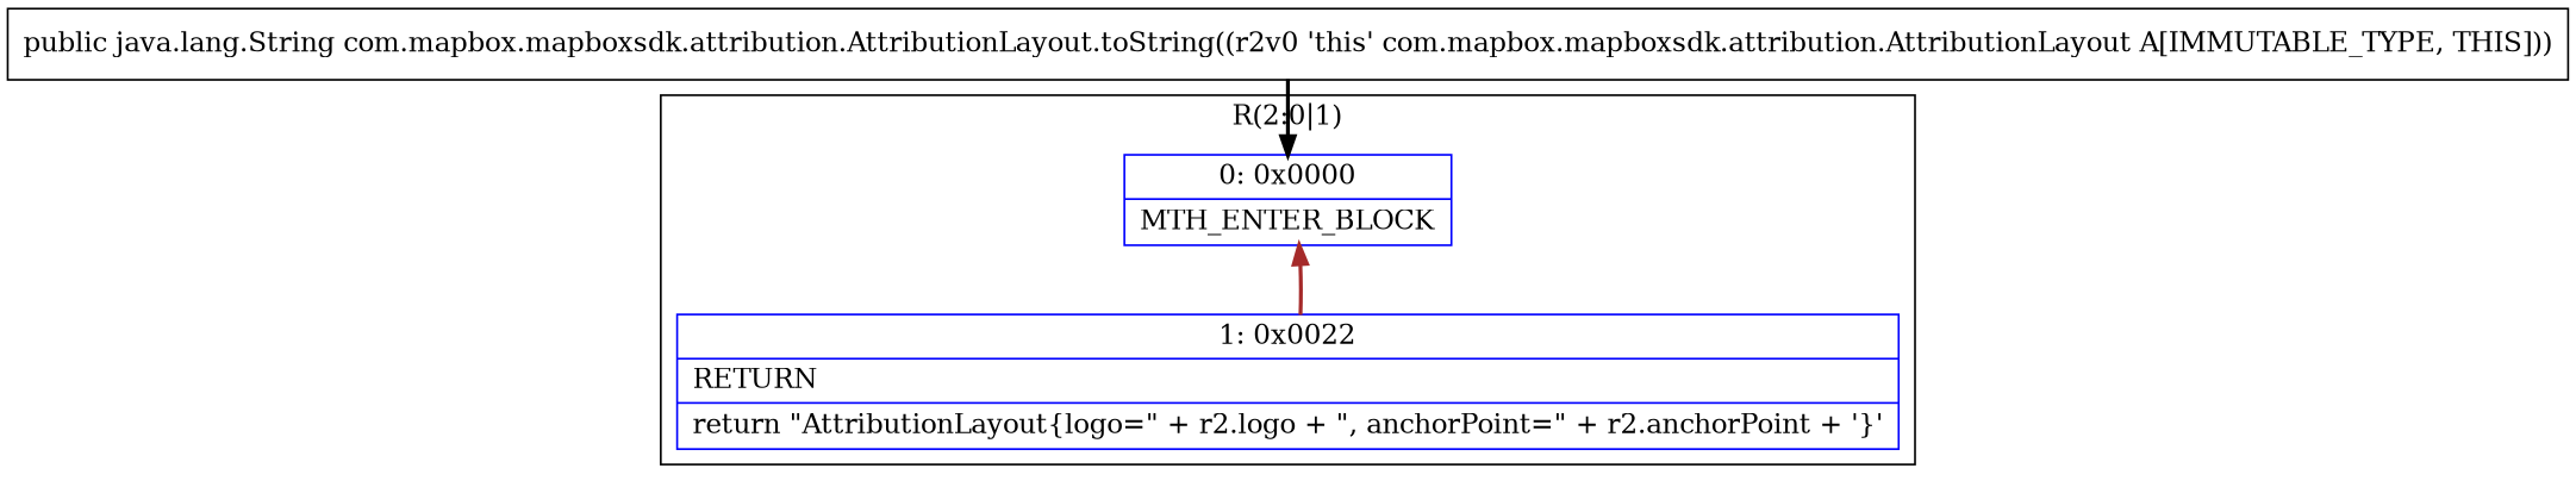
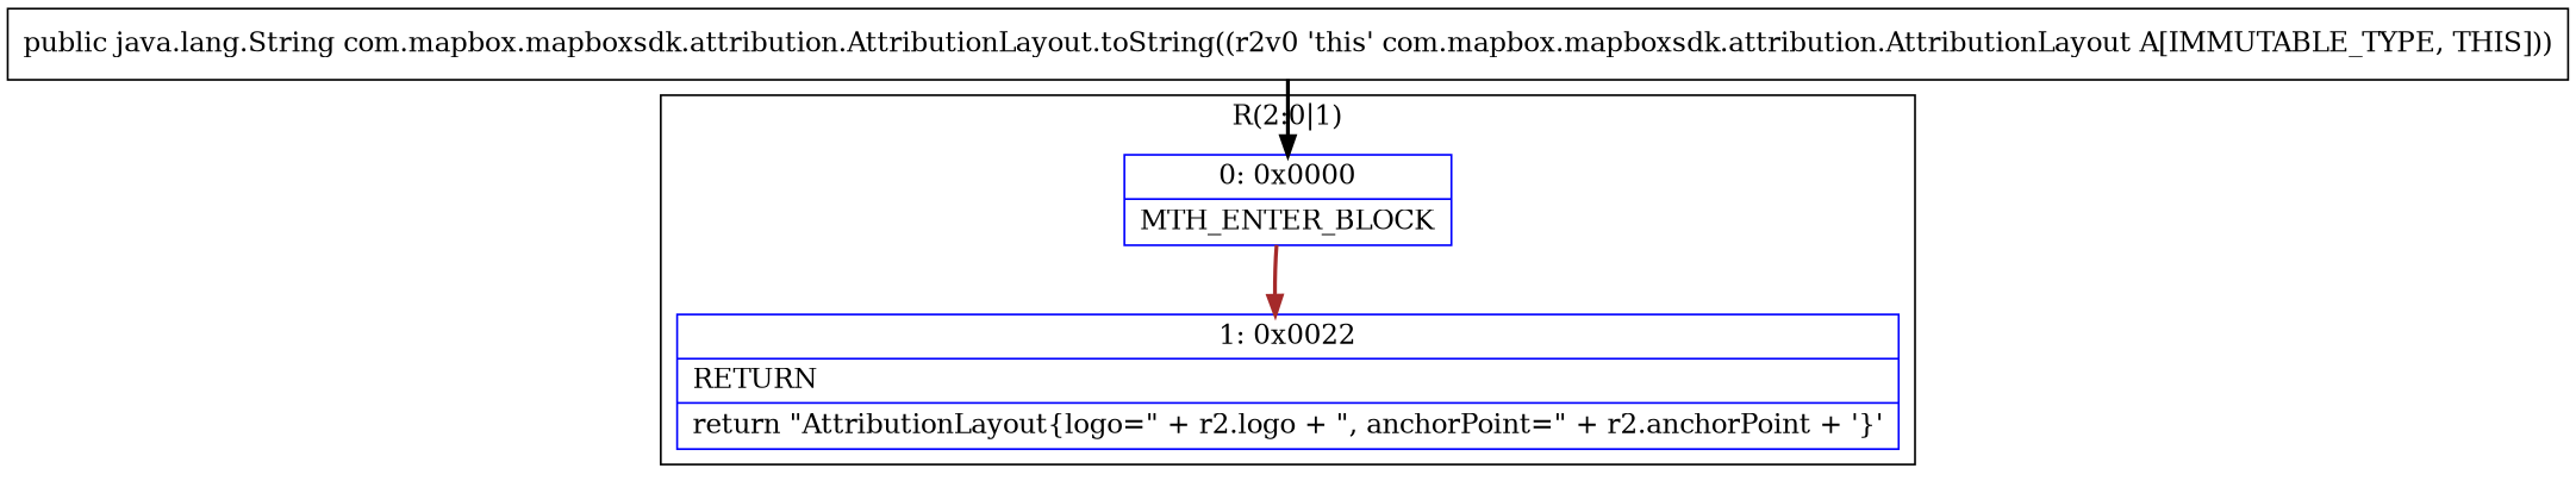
  digraph {
    node [color=blue shape=record]
    edge [style=bold]
    n1 [label="{0\:\ 0x0000|MTH_ENTER_BLOCK\l}"]
    n2 [label="{1\:\ 0x0022|RETURN\l|return \"AttributionLayout\{logo=\" + r2.logo + \", anchorPoint=\" + r2.anchorPoint + '\}'\l}"]
    n3 [label="{public java.lang.String com.mapbox.mapboxsdk.attribution.AttributionLayout.toString((r2v0 'this' com.mapbox.mapboxsdk.attribution.AttributionLayout A[IMMUTABLE_TYPE, THIS])) }" color=""]
    subgraph cluster_1 {
      label="R(2:0|1)"
      n1
      n2
    }
-   n2 -> n1 [color=brown]
+   n1 -> n2 [color=brown]
    n3 -> n1 [color=black]
  }
